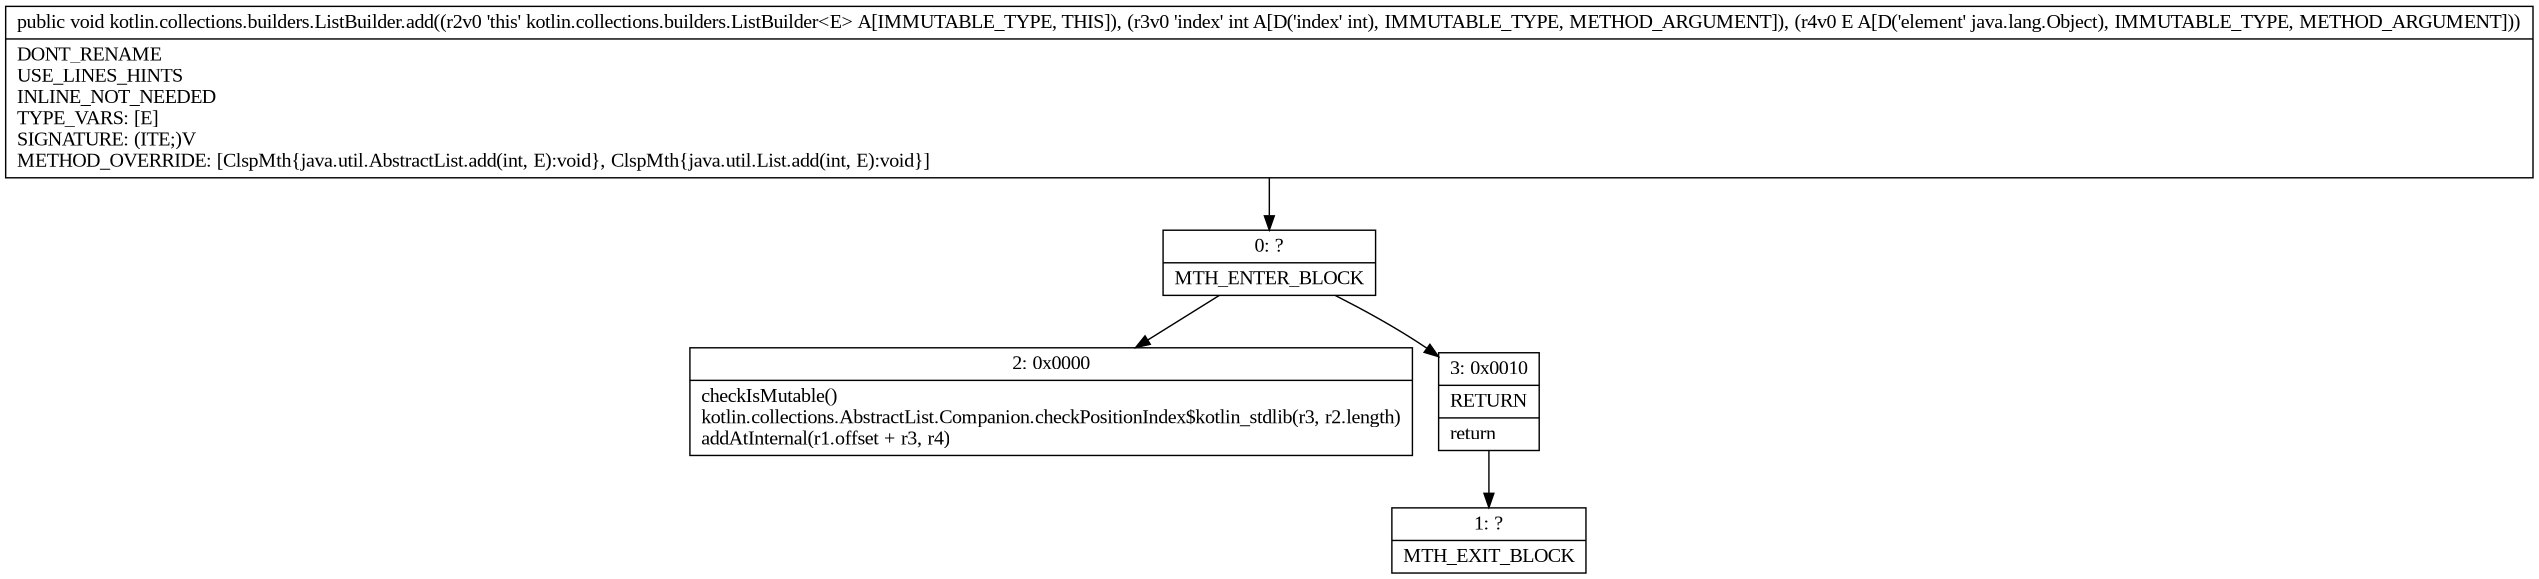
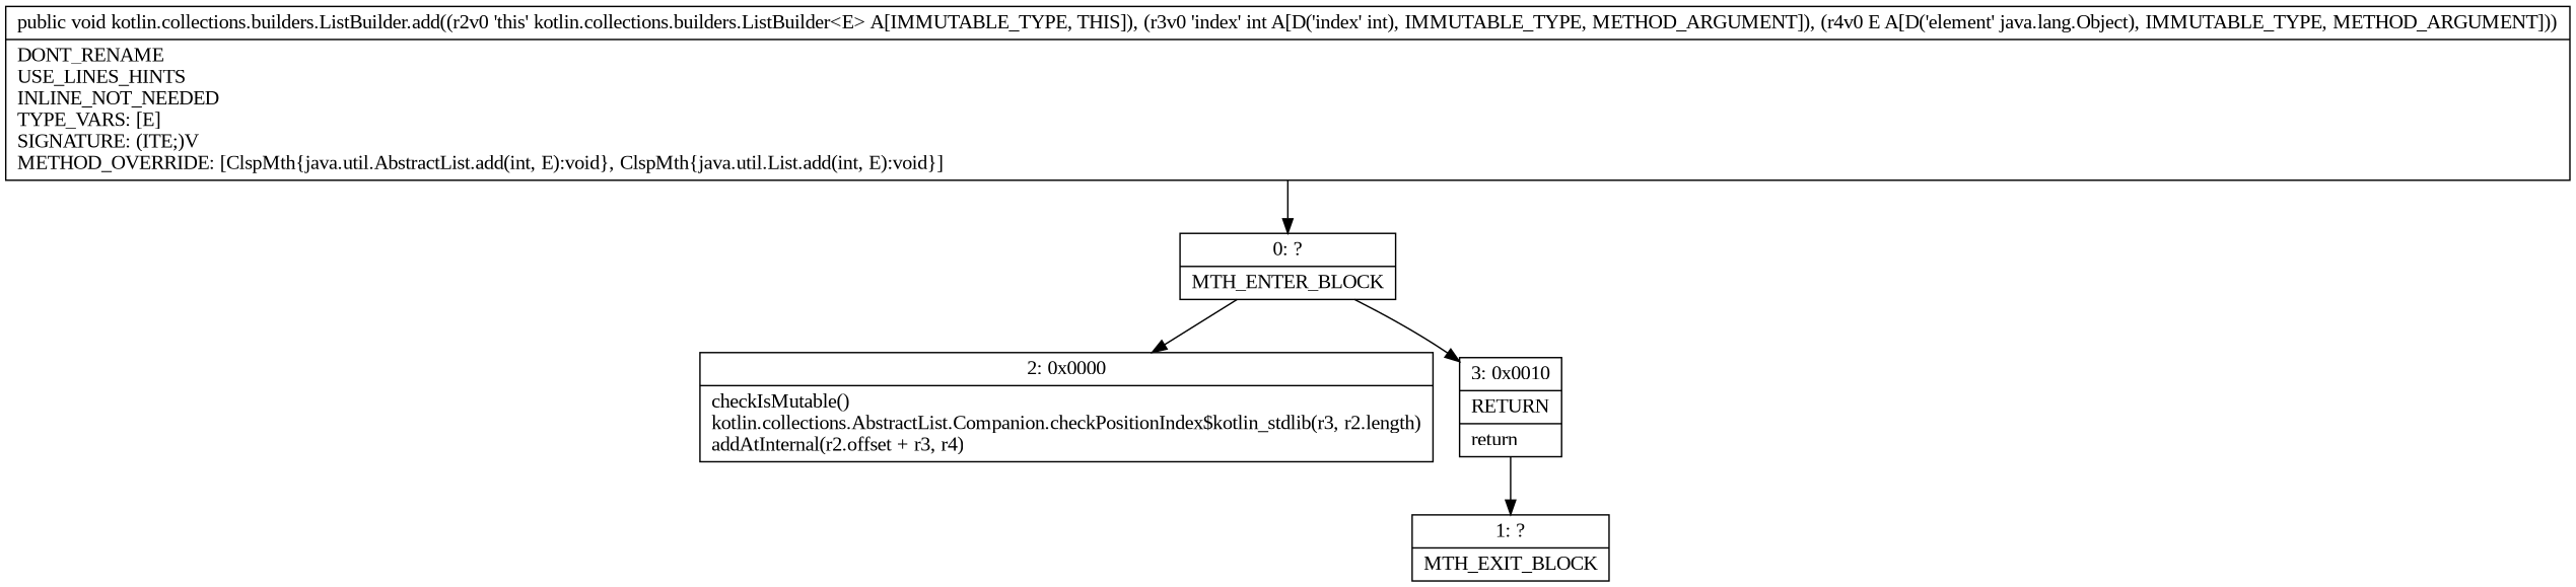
  digraph {
    fontname="Liberation Serif"
    node [fontname="Liberation Serif" shape=record]
    edge [fontname="Liberation Serif"]
    n1 [label="{0\:\ ?|MTH_ENTER_BLOCK\l}"]
-   n2 [label="{2\:\ 0x0000|checkIsMutable()\lkotlin.collections.AbstractList.Companion.checkPositionIndex$kotlin_stdlib(r3, r2.length)\laddAtInternal(r1.offset + r3, r4)\l}"]
+   n2 [label="{2\:\ 0x0000|checkIsMutable()\lkotlin.collections.AbstractList.Companion.checkPositionIndex$kotlin_stdlib(r3, r2.length)\laddAtInternal(r2.offset + r3, r4)\l}"]
    n3 [label="{3\:\ 0x0010|RETURN\l|return\l}"]
    n4 [label="{1\:\ ?|MTH_EXIT_BLOCK\l}"]
    n5 [label="{public void kotlin.collections.builders.ListBuilder.add((r2v0 'this' kotlin.collections.builders.ListBuilder\<E\> A[IMMUTABLE_TYPE, THIS]), (r3v0 'index' int A[D('index' int), IMMUTABLE_TYPE, METHOD_ARGUMENT]), (r4v0 E A[D('element' java.lang.Object), IMMUTABLE_TYPE, METHOD_ARGUMENT]))  | DONT_RENAME\lUSE_LINES_HINTS\lINLINE_NOT_NEEDED\lTYPE_VARS: [E]\lSIGNATURE: (ITE;)V\lMETHOD_OVERRIDE: [ClspMth\{java.util.AbstractList.add(int, E):void\}, ClspMth\{java.util.List.add(int, E):void\}]\l}"]
    n1 -> n2
    n1 -> n3
    n3 -> n4
    n5 -> n1
  }
